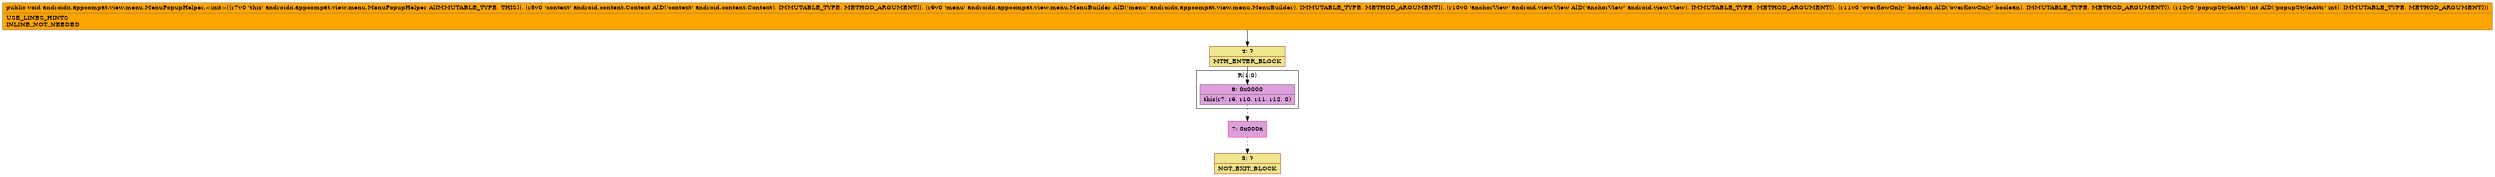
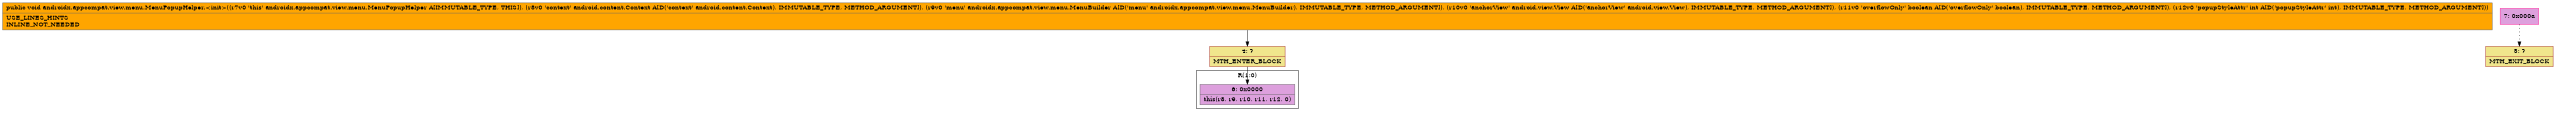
  digraph {
    node [color=gray40 fillcolor=plum shape=record style=filled]
    edge [style=dotted]
-   n1 [label="{6\:\ 0x0000|this(r7, r9, r10, r11, r12, 0)\l}"]
+   n1 [label="{6\:\ 0x0000|this(r8, r9, r10, r11, r12, 0)\l}"]
    n2 [color=deeppink label="{7\:\ 0x000a}"]
-   n3 [color=brown fillcolor=khaki label="{5\:\ ?|NOT_EXIT_BLOCK\l}"]
+   n3 [color=brown fillcolor=khaki label="{5\:\ ?|MTH_EXIT_BLOCK\l}"]
    n4 [color=brown fillcolor=khaki label="{4\:\ ?|MTH_ENTER_BLOCK\l}"]
    n5 [fillcolor=orange label="{public void androidx.appcompat.view.menu.MenuPopupHelper.\<init\>((r7v0 'this' androidx.appcompat.view.menu.MenuPopupHelper A[IMMUTABLE_TYPE, THIS]), (r8v0 'context' android.content.Context A[D('context' android.content.Context), IMMUTABLE_TYPE, METHOD_ARGUMENT]), (r9v0 'menu' androidx.appcompat.view.menu.MenuBuilder A[D('menu' androidx.appcompat.view.menu.MenuBuilder), IMMUTABLE_TYPE, METHOD_ARGUMENT]), (r10v0 'anchorView' android.view.View A[D('anchorView' android.view.View), IMMUTABLE_TYPE, METHOD_ARGUMENT]), (r11v0 'overflowOnly' boolean A[D('overflowOnly' boolean), IMMUTABLE_TYPE, METHOD_ARGUMENT]), (r12v0 'popupStyleAttr' int A[D('popupStyleAttr' int), IMMUTABLE_TYPE, METHOD_ARGUMENT]))  | USE_LINES_HINTS\lINLINE_NOT_NEEDED\l}"]
    subgraph cluster_1 {
      label="R(1:0)"
      n1
    }
-   n1 -> n2
    n2 -> n3
    n4 -> n1 [style=solid]
    n5 -> n4 [style=solid]
  }
